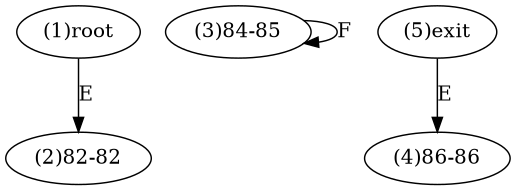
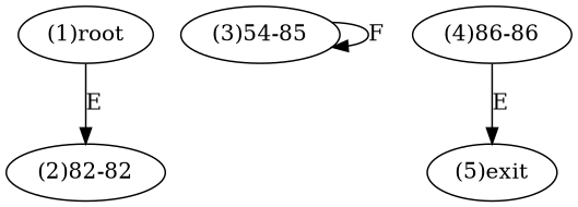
  digraph {
    n1 [label="(1)root"]
    n2 [label="(2)82-82"]
-   n3 [label="(3)84-85"]
+   n3 [label="(3)54-85"]
    n4 [label="(4)86-86"]
    n5 [label="(5)exit"]
    n1 -> n2 [label=E]
    n3 -> n3 [label=F]
-   n5 -> n4 [label=E]
+   n4 -> n5 [label=E]
  }
